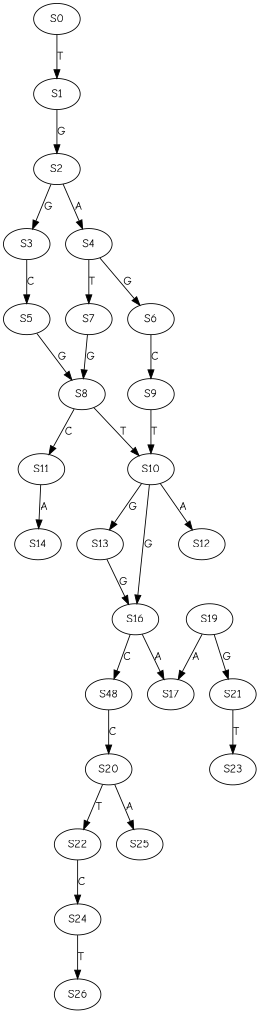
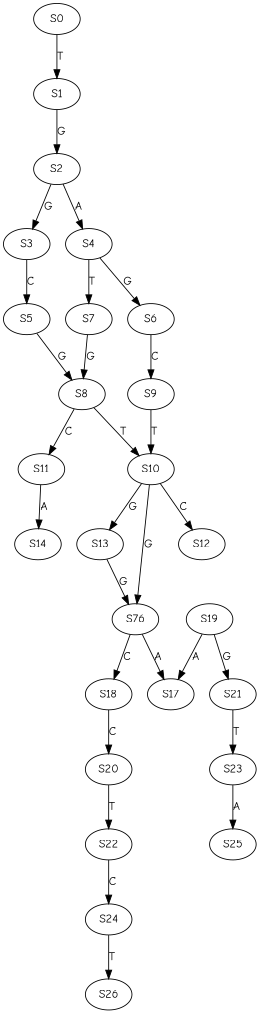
  strict digraph {
    fontname="Comic Neue"
    node [fontname="Comic Neue"]
    edge [fontname="Comic Neue"]
    S0
    S1
    S2
    S3
    S4
    S5
    S6
    S7
    S8
    S9
    S10
    S11
    S12
    S13
-   S16
+   S16 [label=S76]
    S14
    S17
-   S18 [label=S48]
+   S18
    S20
    S19
    S21
    S22
    S23
    S24
    S25
    S26
    S0 -> S1 [label=T]
    S1 -> S2 [label=G]
    S2 -> S3 [label=G]
    S2 -> S4 [label=A]
    S3 -> S5 [label=C]
    S4 -> S6 [label=G]
    S4 -> S7 [label=T]
    S5 -> S8 [label=G]
    S6 -> S9 [label=C]
    S7 -> S8 [label=G]
    S8 -> S10 [label=T]
    S8 -> S11 [label=C]
    S9 -> S10 [label=T]
-   S10 -> S12 [label=A]
+   S10 -> S12 [label=C]
    S10 -> S13 [label=G]
    S10 -> S16 [label=G]
    S11 -> S14 [label=A]
    S13 -> S16 [label=G]
    S16 -> S17 [label=A]
    S16 -> S18 [label=C]
    S18 -> S20 [label=C]
    S20 -> S22 [label=T]
    S19 -> S17 [label=A]
    S19 -> S21 [label=G]
    S21 -> S23 [label=T]
    S22 -> S24 [label=C]
-   S20 -> S25 [label=A]
+   S23 -> S25 [label=A]
    S24 -> S26 [label=T]
  }
